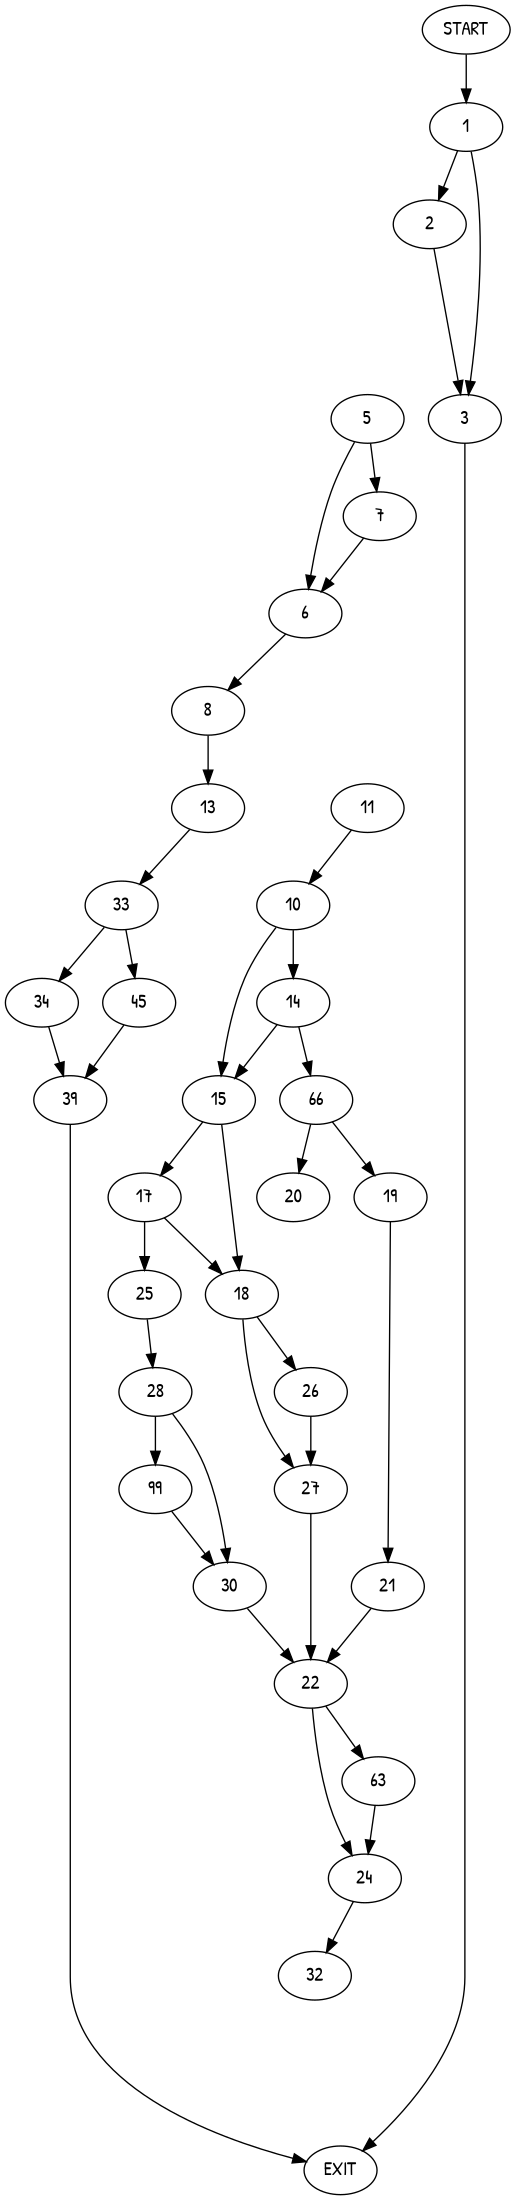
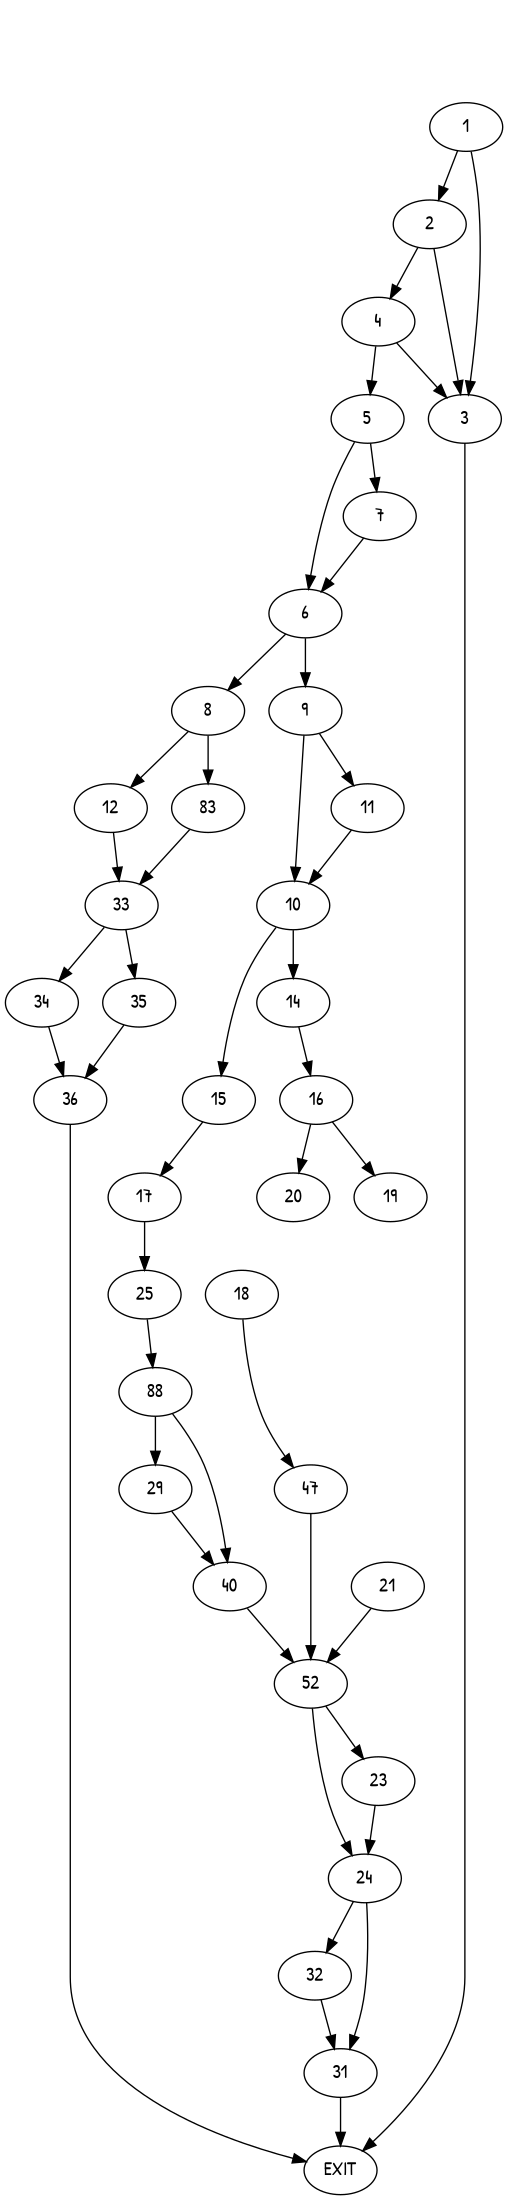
  digraph {
    fontname="Patrick Hand"
    node [fontname="Patrick Hand"]
    edge [fontname="Patrick Hand"]
-   n1 [label=START]
    1
    2
    3
    n5 [label=EXIT]
+   4
    5
    6
    7
    8
-   13
+   9
+   12
+   13 [label=83]
    10
    11
    33
    14
    15
-   16 [label=66]
+   16
    17
    18
    34
-   35 [label=45]
+   35
    19
    20
    25
-   26
-   27
+   27 [label=47]
    21
-   28
-   22
-   23 [label=63]
+   28 [label=88]
+   22 [label=52]
+   23
    24
+   31
    32
-   29 [label=99]
-   30
-   36 [label=39]
-   n1 -> 1
+   29
+   30 [label=40]
+   36
    1 -> 2
    1 -> 3
    2 -> 3
+   2 -> 4
    3 -> n5
+   4 -> 3
+   4 -> 5
    5 -> 6
    5 -> 7
    6 -> 8
+   6 -> 9
    7 -> 6
+   8 -> 12
    8 -> 13
+   9 -> 10
+   9 -> 11
+   12 -> 33
    13 -> 33
    10 -> 14
    10 -> 15
    11 -> 10
    33 -> 34
    33 -> 35
-   14 -> 15
    14 -> 16
    15 -> 17
-   15 -> 18
    16 -> 19
    16 -> 20
-   17 -> 18
    17 -> 25
-   18 -> 26
    18 -> 27
    34 -> 36
    35 -> 36
-   19 -> 21
    25 -> 28
-   26 -> 27
    27 -> 22
    21 -> 22
    28 -> 29
    28 -> 30
    22 -> 23
    22 -> 24
    23 -> 24
+   24 -> 31
    24 -> 32
+   31 -> n5
+   32 -> 31
    29 -> 30
    30 -> 22
    36 -> n5
  }
